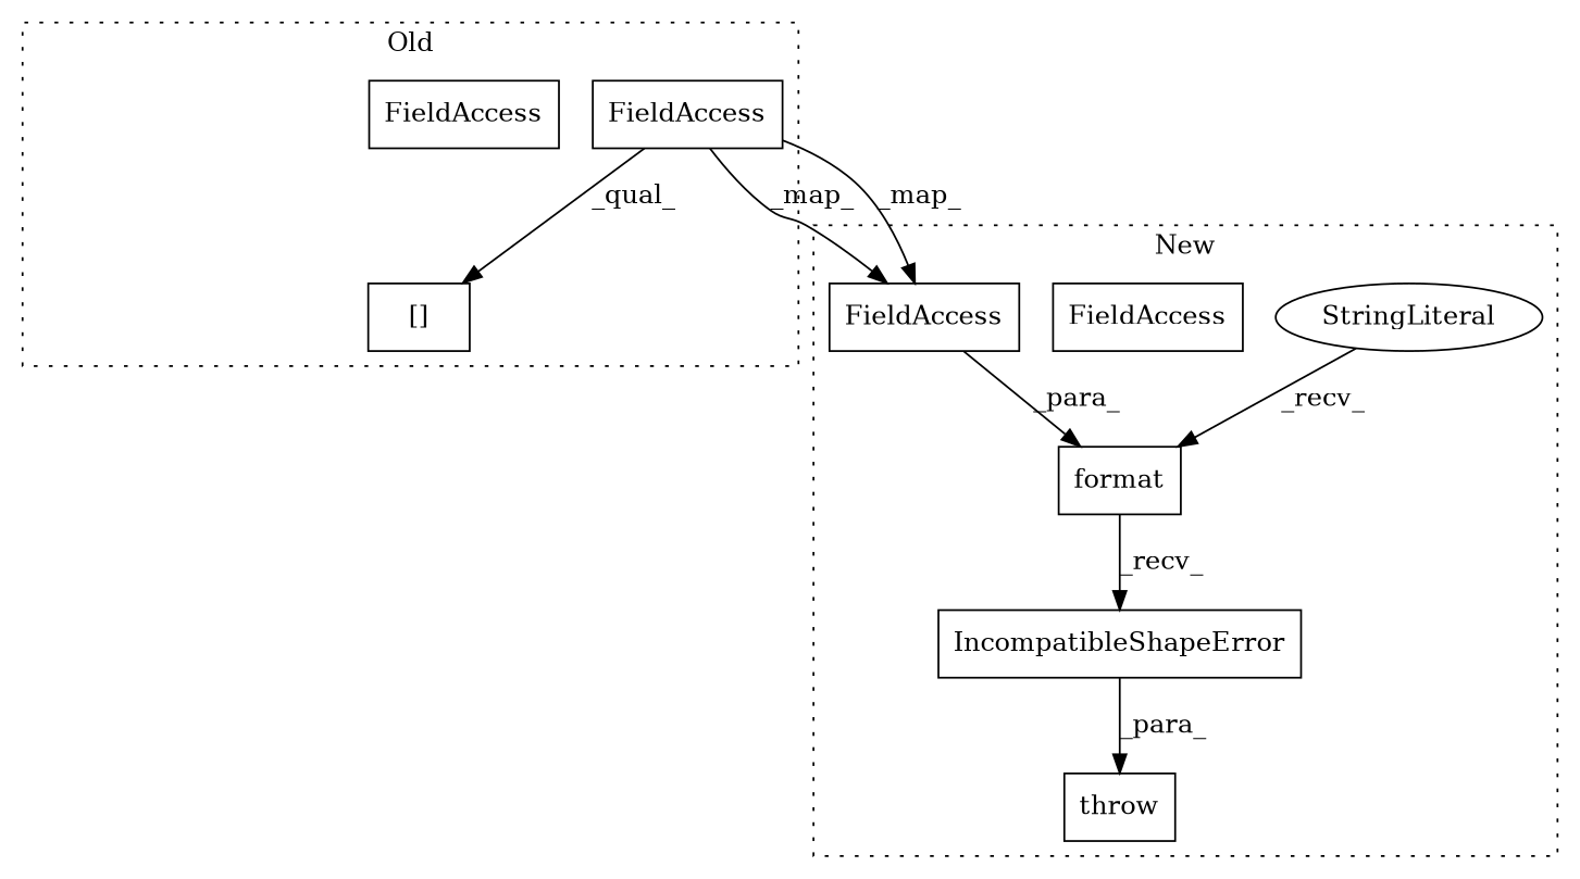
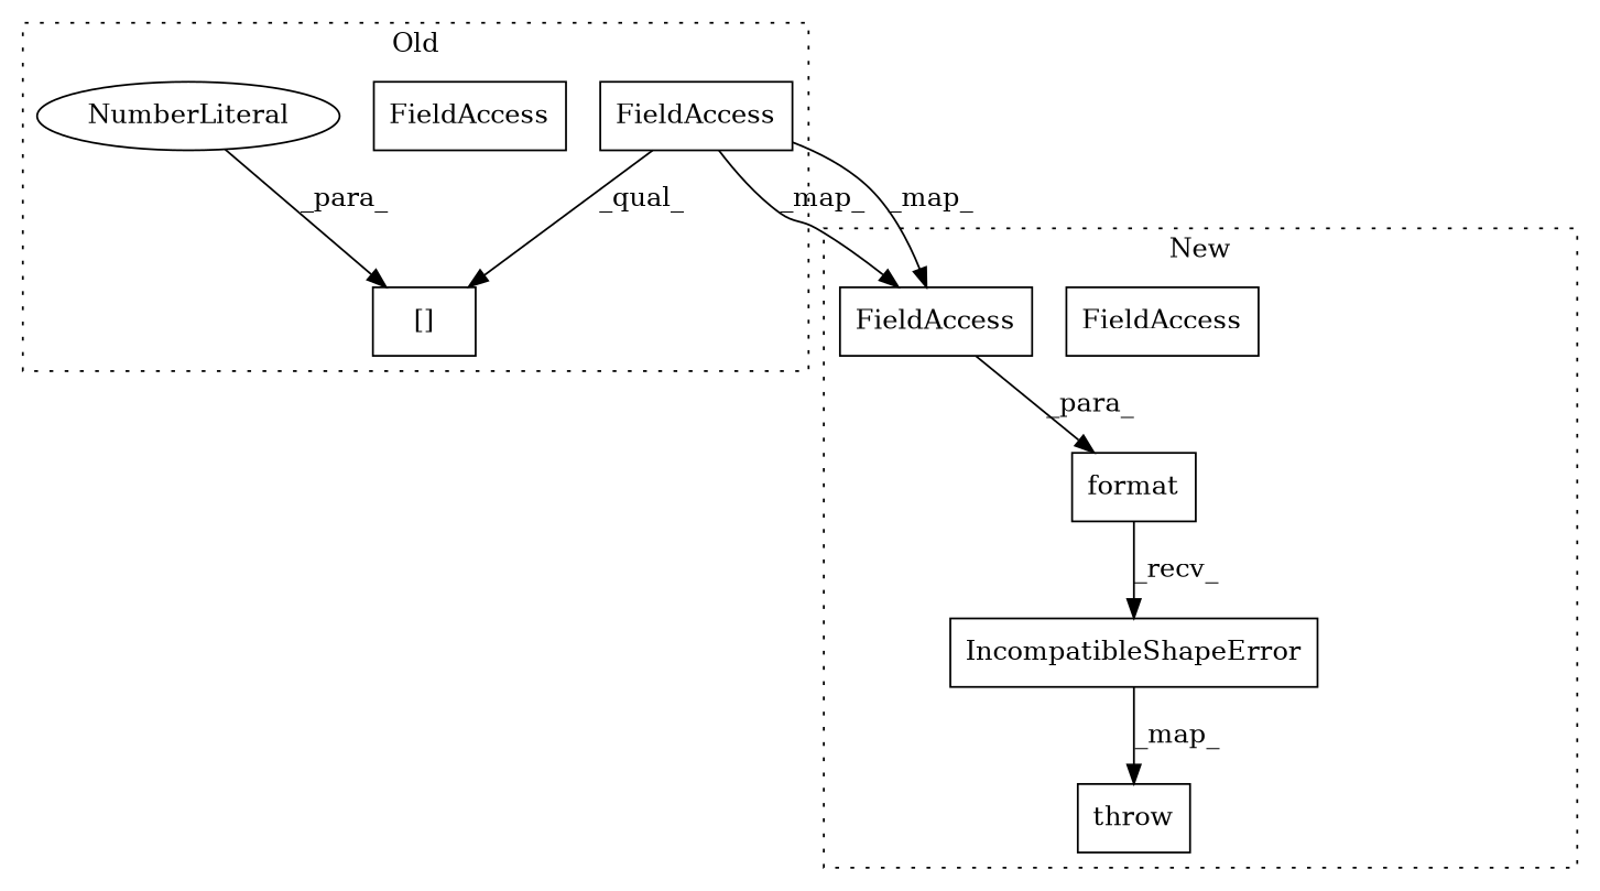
  digraph {
    node [a=22 l=17 s=45113 shape=box]
    n1 [a=2 l="18,1" label="[]" s="45113,45132"]
+   n2 [a=34 l=1 label=NumberLiteral s=45131 shape=ellipse]
    n3 [label=FieldAccess]
    n4 [label=FieldAccess]
    n5 [a=32 l="23,1" label=IncompatibleShapeError s="44836,45011"]
    n6 [a=53 l=6 label=throw s=44825]
    n7 [a=32 l="7,1" label=format s="44945,45010"]
-   n8 [a=45 l=85 label=StringLiteral s=44859 shape=ellipse]
    n9 [label=FieldAccess s=44993]
    n10 [label=FieldAccess s=44993]
    subgraph cluster_1 {
      label=Old
      style=dotted
      n1
+     n2
      n3
      n4
    }
    subgraph cluster_2 {
      label=New
      style=dotted
      n5
      n6
      n7
-     n8
      n9
      n10
    }
+   n2 -> n1 [label=_para_]
    n4 -> n1 [label=_qual_]
    n4 -> n10 [label=_map_]
    n4 -> n10 [label=_map_]
-   n5 -> n6 [label=_para_]
+   n5 -> n6 [label=_map_]
    n7 -> n5 [label=_recv_]
-   n8 -> n7 [label=_recv_]
    n10 -> n7 [label=_para_]
  }
